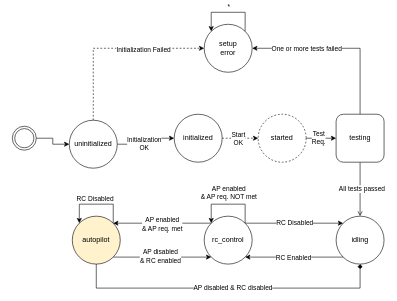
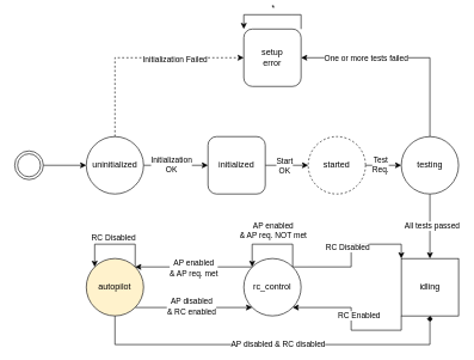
  <mxCell id="0" />
  <mxCell id="1" parent="0" />
  <mxCell id="2" style="edgeStyle=orthogonalEdgeStyle;rounded=0;orthogonalLoop=1;jettySize=auto;html=1;exitX=1;exitY=0.5;exitDx=0;exitDy=0;" parent="1" source="6" target="13" edge="1"><mxGeometry relative="1" as="geometry" /></mxCell>
  <mxCell id="3" value="Initialization&lt;br&gt;OK" style="edgeLabel;html=1;align=center;verticalAlign=middle;resizable=0;points=[];" parent="2" vertex="1" connectable="0"><mxGeometry x="-0.157" y="2" relative="1" as="geometry"><mxPoint as="offset" /></mxGeometry></mxCell>
  <mxCell id="4" style="edgeStyle=orthogonalEdgeStyle;rounded=0;orthogonalLoop=1;jettySize=auto;html=1;exitX=0.5;exitY=0;exitDx=0;exitDy=0;entryX=0;entryY=0.5;entryDx=0;entryDy=0;dashed=1;" parent="1" source="6" target="14" edge="1"><mxGeometry relative="1" as="geometry" /></mxCell>
  <mxCell id="5" value="Initialization Failed" style="edgeLabel;html=1;align=center;verticalAlign=middle;resizable=0;points=[];" parent="4" vertex="1" connectable="0"><mxGeometry x="0.331" y="-2" relative="1" as="geometry"><mxPoint as="offset" /></mxGeometry></mxCell>
- <mxCell id="6" value="uninitialized" style="ellipse;whiteSpace=wrap;html=1;aspect=fixed;" parent="1" vertex="1"><mxGeometry x="115" y="200" width="80" height="80" as="geometry" /></mxCell>
+ <mxCell id="6" value="uninitialized" style="ellipse;whiteSpace=wrap;html=1;aspect=fixed;" parent="1" vertex="1"><mxGeometry x="120" y="190" width="80" height="80" as="geometry" /></mxCell>
  <mxCell id="7" style="edgeStyle=orthogonalEdgeStyle;rounded=0;orthogonalLoop=1;jettySize=auto;html=1;entryX=0;entryY=0.5;entryDx=0;entryDy=0;" parent="1" source="8" target="6" edge="1"><mxGeometry relative="1" as="geometry" /></mxCell>
  <mxCell id="8" value="" style="ellipse;shape=doubleEllipse;html=1;dashed=0;whiteSpace=wrap;aspect=fixed;" parent="1" vertex="1"><mxGeometry x="20" y="210" width="40" height="40" as="geometry" /></mxCell>
  <mxCell id="9" style="edgeStyle=orthogonalEdgeStyle;rounded=0;orthogonalLoop=1;jettySize=auto;html=1;exitX=1;exitY=0.5;exitDx=0;exitDy=0;entryX=0;entryY=0.5;entryDx=0;entryDy=0;entryPerimeter=0;" parent="1" source="39" target="21" edge="1"><mxGeometry relative="1" as="geometry"><mxPoint x="510" y="230" as="targetPoint" /></mxGeometry></mxCell>
  <mxCell id="10" value="Test&lt;br&gt;Req." style="edgeLabel;html=1;align=center;verticalAlign=middle;resizable=0;points=[];" parent="9" vertex="1" connectable="0"><mxGeometry x="-0.2" y="2" relative="1" as="geometry"><mxPoint as="offset" /></mxGeometry></mxCell>
- <mxCell id="11" value="" style="edgeStyle=orthogonalEdgeStyle;rounded=0;orthogonalLoop=1;jettySize=auto;html=1;dashed=1;" parent="1" source="13" target="39" edge="1"><mxGeometry relative="1" as="geometry" /></mxCell>
+ <mxCell id="11" value="" style="edgeStyle=orthogonalEdgeStyle;rounded=0;orthogonalLoop=1;jettySize=auto;html=1;" parent="1" source="13" target="39" edge="1"><mxGeometry relative="1" as="geometry" /></mxCell>
  <mxCell id="12" value="Start&lt;br&gt;OK" style="edgeLabel;html=1;align=center;verticalAlign=middle;resizable=0;points=[];" parent="11" vertex="1" connectable="0"><mxGeometry x="-0.367" relative="1" as="geometry"><mxPoint x="7" as="offset" /></mxGeometry></mxCell>
- <mxCell id="13" value="initialized" style="ellipse;whiteSpace=wrap;html=1;aspect=fixed;" parent="1" vertex="1"><mxGeometry x="290" y="190" width="80" height="80" as="geometry" /></mxCell>
- <mxCell id="14" value="setup&lt;br&gt;error" style="ellipse;whiteSpace=wrap;html=1;aspect=fixed;" parent="1" vertex="1"><mxGeometry x="340" y="40" width="80" height="80" as="geometry" /></mxCell>
+ <mxCell id="13" value="initialized" style="whiteSpace=wrap;html=1;aspect=fixed;rounded=1;" parent="1" vertex="1"><mxGeometry x="290" y="190" width="80" height="80" as="geometry" /></mxCell>
+ <mxCell id="14" value="setup&lt;br&gt;error" style="whiteSpace=wrap;html=1;aspect=fixed;rounded=1;" parent="1" vertex="1"><mxGeometry x="340" y="40" width="80" height="80" as="geometry" /></mxCell>
  <mxCell id="15" style="edgeStyle=orthogonalEdgeStyle;rounded=0;orthogonalLoop=1;jettySize=auto;html=1;exitX=1;exitY=0;exitDx=0;exitDy=0;entryX=0;entryY=0;entryDx=0;entryDy=0;" parent="1" source="14" target="14" edge="1"><mxGeometry relative="1" as="geometry"><Array as="points"><mxPoint x="408" y="20" /><mxPoint x="352" y="20" /></Array></mxGeometry></mxCell>
  <mxCell id="16" value="*" style="edgeLabel;html=1;align=center;verticalAlign=middle;resizable=0;points=[];" parent="15" vertex="1" connectable="0"><mxGeometry x="-0.017" y="1" relative="1" as="geometry"><mxPoint x="-1" y="-11" as="offset" /></mxGeometry></mxCell>
  <mxCell id="17" style="edgeStyle=orthogonalEdgeStyle;rounded=0;orthogonalLoop=1;jettySize=auto;html=1;exitX=0.5;exitY=0;exitDx=0;exitDy=0;entryX=1;entryY=0.5;entryDx=0;entryDy=0;" parent="1" source="21" target="14" edge="1"><mxGeometry relative="1" as="geometry" /></mxCell>
  <mxCell id="18" value="One or more tests failed" style="edgeLabel;html=1;align=center;verticalAlign=middle;resizable=0;points=[];" parent="17" vertex="1" connectable="0"><mxGeometry x="0.455" y="-2" relative="1" as="geometry"><mxPoint x="11" y="2" as="offset" /></mxGeometry></mxCell>
- <mxCell id="19" value="" style="edgeStyle=orthogonalEdgeStyle;rounded=0;orthogonalLoop=1;jettySize=auto;html=1;endArrow=open;" parent="1" source="21" target="24" edge="1"><mxGeometry relative="1" as="geometry" /></mxCell>
+ <mxCell id="19" value="" style="edgeStyle=orthogonalEdgeStyle;rounded=0;orthogonalLoop=1;jettySize=auto;html=1;" parent="1" source="21" target="24" edge="1"><mxGeometry relative="1" as="geometry" /></mxCell>
  <mxCell id="20" value="All tests passed" style="edgeLabel;html=1;align=center;verticalAlign=middle;resizable=0;points=[];" parent="19" vertex="1" connectable="0"><mxGeometry x="-0.25" y="2" relative="1" as="geometry"><mxPoint y="10" as="offset" /></mxGeometry></mxCell>
- <mxCell id="21" value="testing" style="whiteSpace=wrap;html=1;aspect=fixed;rounded=1;" parent="1" vertex="1"><mxGeometry x="560" y="190" width="80" height="80" as="geometry" /></mxCell>
+ <mxCell id="21" value="testing" style="ellipse;whiteSpace=wrap;html=1;aspect=fixed;" parent="1" vertex="1"><mxGeometry x="560" y="190" width="80" height="80" as="geometry" /></mxCell>
  <mxCell id="22" value="" style="edgeStyle=orthogonalEdgeStyle;rounded=0;orthogonalLoop=1;jettySize=auto;html=1;exitX=0;exitY=1;exitDx=0;exitDy=0;entryX=1;entryY=1;entryDx=0;entryDy=0;" parent="1" source="24" target="29" edge="1"><mxGeometry relative="1" as="geometry" /></mxCell>
  <mxCell id="23" value="RC Enabled" style="edgeLabel;html=1;align=center;verticalAlign=middle;resizable=0;points=[];" parent="22" vertex="1" connectable="0"><mxGeometry x="0.114" y="-2" relative="1" as="geometry"><mxPoint x="8" y="2" as="offset" /></mxGeometry></mxCell>
- <mxCell id="24" value="idling" style="ellipse;whiteSpace=wrap;html=1;" parent="1" vertex="1"><mxGeometry x="560" y="360" width="80" height="80" as="geometry" /></mxCell>
+ <mxCell id="24" value="idling" style="whiteSpace=wrap;html=1;rounded=0;" parent="1" vertex="1"><mxGeometry x="560" y="360" width="80" height="80" as="geometry" /></mxCell>
  <mxCell id="25" style="edgeStyle=orthogonalEdgeStyle;rounded=0;orthogonalLoop=1;jettySize=auto;html=1;exitX=1;exitY=0;exitDx=0;exitDy=0;entryX=0;entryY=0;entryDx=0;entryDy=0;" parent="1" source="29" target="24" edge="1"><mxGeometry relative="1" as="geometry" /></mxCell>
  <mxCell id="26" value="RC Disabled" style="edgeLabel;html=1;align=center;verticalAlign=middle;resizable=0;points=[];" parent="25" vertex="1" connectable="0"><mxGeometry x="0.073" relative="1" as="geometry"><mxPoint x="-6" as="offset" /></mxGeometry></mxCell>
  <mxCell id="27" value="" style="edgeStyle=orthogonalEdgeStyle;rounded=0;orthogonalLoop=1;jettySize=auto;html=1;exitX=0;exitY=0;exitDx=0;exitDy=0;entryX=1;entryY=0;entryDx=0;entryDy=0;" parent="1" source="29" target="34" edge="1"><mxGeometry relative="1" as="geometry" /></mxCell>
  <mxCell id="28" value="AP enabled&lt;br&gt;&amp;amp; AP req. met" style="edgeLabel;html=1;align=center;verticalAlign=middle;resizable=0;points=[];" parent="27" vertex="1" connectable="0"><mxGeometry y="2" relative="1" as="geometry"><mxPoint as="offset" /></mxGeometry></mxCell>
  <mxCell id="29" value="rc_control" style="ellipse;whiteSpace=wrap;html=1;" parent="1" vertex="1"><mxGeometry x="340" y="360" width="80" height="80" as="geometry" /></mxCell>
  <mxCell id="30" style="edgeStyle=orthogonalEdgeStyle;rounded=0;orthogonalLoop=1;jettySize=auto;html=1;exitX=1;exitY=1;exitDx=0;exitDy=0;entryX=0;entryY=1;entryDx=0;entryDy=0;" parent="1" source="34" target="29" edge="1"><mxGeometry relative="1" as="geometry" /></mxCell>
  <mxCell id="31" value="AP disabled&lt;br&gt;&amp;amp; RC enabled" style="edgeLabel;html=1;align=center;verticalAlign=middle;resizable=0;points=[];" parent="30" vertex="1" connectable="0"><mxGeometry x="-0.049" y="2" relative="1" as="geometry"><mxPoint as="offset" /></mxGeometry></mxCell>
  <mxCell id="32" style="edgeStyle=orthogonalEdgeStyle;rounded=0;orthogonalLoop=1;jettySize=auto;html=1;exitX=0.5;exitY=1;exitDx=0;exitDy=0;entryX=0.5;entryY=1;entryDx=0;entryDy=0;endArrow=diamond;" parent="1" source="34" target="24" edge="1"><mxGeometry relative="1" as="geometry"><Array as="points"><mxPoint x="160" y="480" /><mxPoint x="600" y="480" /></Array></mxGeometry></mxCell>
  <mxCell id="33" value="AP disabled &amp;amp; RC disabled" style="edgeLabel;html=1;align=center;verticalAlign=middle;resizable=0;points=[];" parent="32" vertex="1" connectable="0"><mxGeometry x="0.025" y="1" relative="1" as="geometry"><mxPoint as="offset" /></mxGeometry></mxCell>
  <mxCell id="34" value="autopilot" style="ellipse;whiteSpace=wrap;html=1;fillColor=#fff2cc;" parent="1" vertex="1"><mxGeometry x="120" y="360" width="80" height="80" as="geometry" /></mxCell>
  <mxCell id="35" style="edgeStyle=orthogonalEdgeStyle;rounded=0;orthogonalLoop=1;jettySize=auto;html=1;exitX=1;exitY=0;exitDx=0;exitDy=0;entryX=0;entryY=0;entryDx=0;entryDy=0;" parent="1" source="29" target="29" edge="1"><mxGeometry relative="1" as="geometry"><Array as="points"><mxPoint x="408" y="340" /><mxPoint x="352" y="340" /></Array></mxGeometry></mxCell>
  <mxCell id="36" value="AP enabled&lt;br&gt;&amp;amp; AP req. NOT met" style="edgeLabel;html=1;align=center;verticalAlign=middle;resizable=0;points=[];" parent="35" vertex="1" connectable="0"><mxGeometry x="0.167" y="-1" relative="1" as="geometry"><mxPoint x="10" y="-19" as="offset" /></mxGeometry></mxCell>
  <mxCell id="37" style="edgeStyle=orthogonalEdgeStyle;rounded=0;orthogonalLoop=1;jettySize=auto;html=1;exitX=1;exitY=0;exitDx=0;exitDy=0;entryX=0;entryY=0;entryDx=0;entryDy=0;" parent="1" source="34" target="34" edge="1"><mxGeometry relative="1" as="geometry"><Array as="points"><mxPoint x="188" y="340" /><mxPoint x="132" y="340" /></Array></mxGeometry></mxCell>
  <mxCell id="38" value="RC Disabled" style="edgeLabel;html=1;align=center;verticalAlign=middle;resizable=0;points=[];" parent="37" vertex="1" connectable="0"><mxGeometry x="0.05" y="-3" relative="1" as="geometry"><mxPoint y="-7" as="offset" /></mxGeometry></mxCell>
  <mxCell id="39" value="started" style="ellipse;whiteSpace=wrap;html=1;dashed=1;" parent="1" vertex="1"><mxGeometry x="430" y="190" width="80" height="80" as="geometry" /></mxCell>
